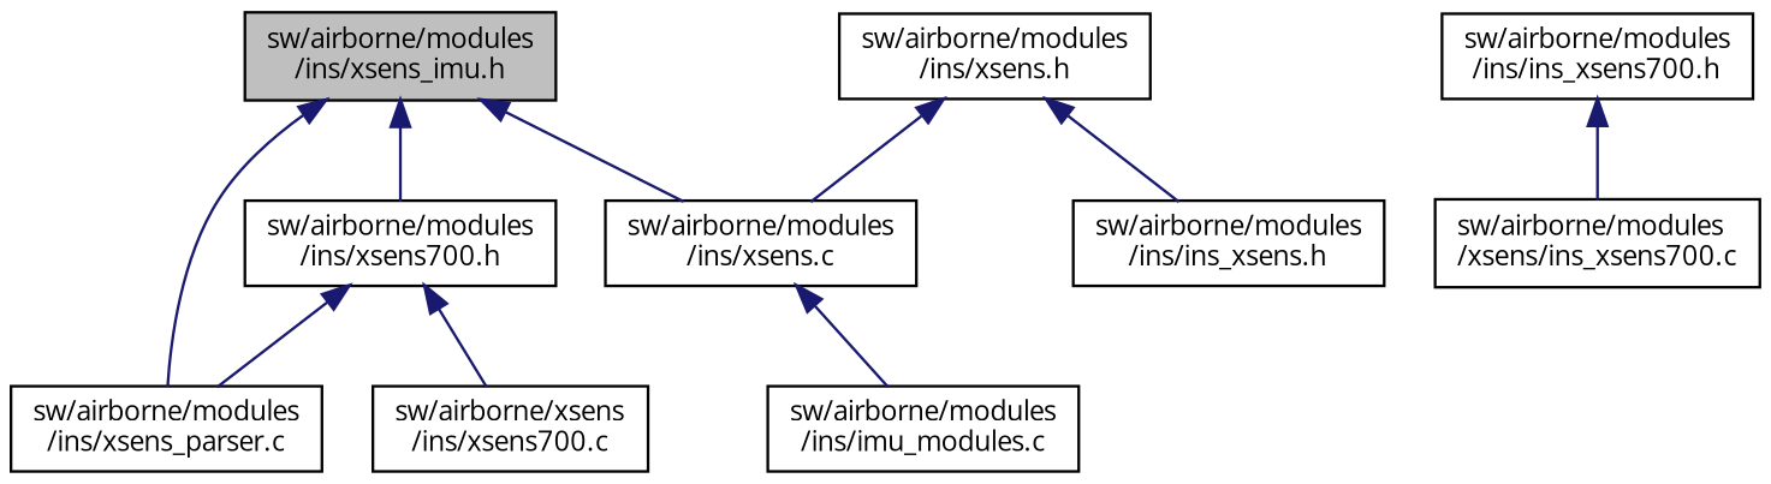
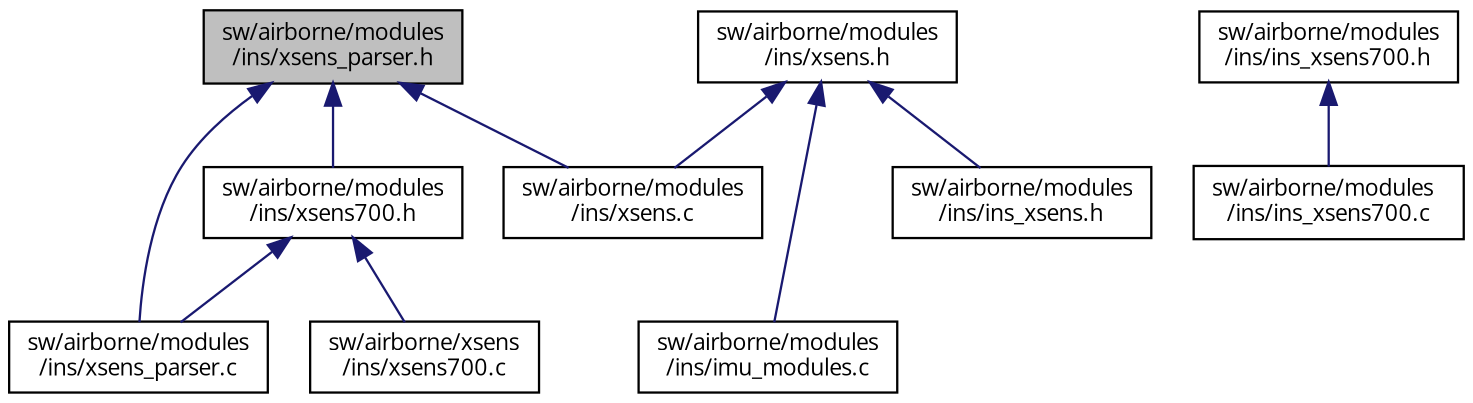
  digraph {
    fontname="Open Sans"
    node [color=black fillcolor=white fontname="Open Sans" fontsize=10 shape=record style=filled]
    edge [color=midnightblue dir=back fontname="Open Sans" fontsize=10 labelfontname=FreeSans labelfontsize=10 style=solid]
-   n1 [fillcolor=grey75 fontcolor=black height=0.2 label="sw/airborne/modules\l/ins/xsens_imu.h" width=0.4]
+   n1 [fillcolor=grey75 fontcolor=black height=0.2 label="sw/airborne/modules\l/ins/xsens_parser.h" width=0.4]
    n2 [height=0.2 label="sw/airborne/modules\l/ins/xsens700.h" width=0.4]
    n3 [height=0.2 label="sw/airborne/modules\l/ins/xsens_parser.c" width=0.4]
    n4 [height=0.2 label="sw/airborne/modules\l/ins/xsens.c" width=0.4]
    n5 [height=0.2 label="sw/airborne/modules\l/ins/xsens.h" width=0.4]
    n6 [height=0.2 label="sw/airborne/modules\l/ins/imu_modules.c" width=0.4]
    n7 [height=0.2 label="sw/airborne/modules\l/ins/ins_xsens.h" width=0.4]
    n8 [height=0.2 label="sw/airborne/xsens\l/ins/xsens700.c" width=0.4]
    n9 [height=0.2 label="sw/airborne/modules\l/ins/ins_xsens700.h" width=0.4]
-   n10 [height=0.2 label="sw/airborne/modules\l/xsens/ins_xsens700.c" width=0.4]
+   n10 [height=0.2 label="sw/airborne/modules\l/ins/ins_xsens700.c" width=0.4]
    n1 -> n2
    n1 -> n3
    n1 -> n4
    n2 -> n3
    n2 -> n8
    n5 -> n4
-   n4 -> n6
+   n5 -> n6
    n5 -> n7
    n9 -> n10
  }
